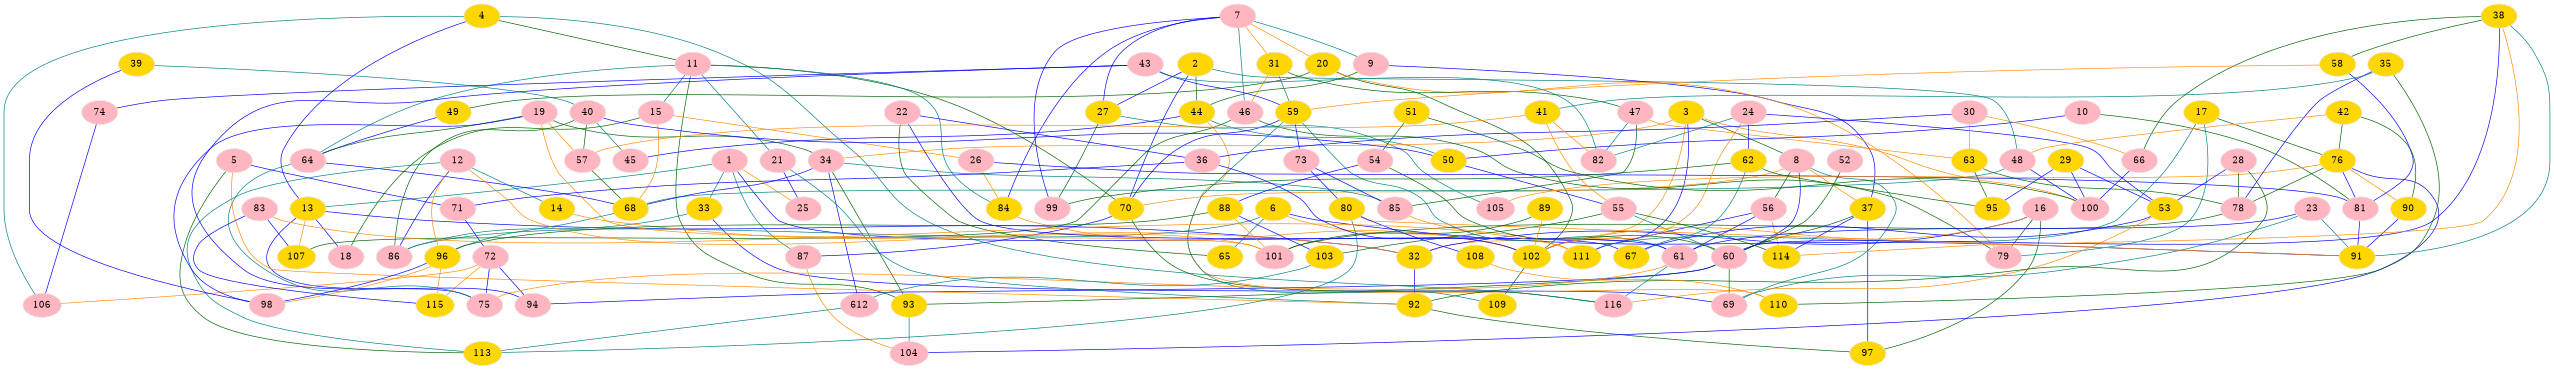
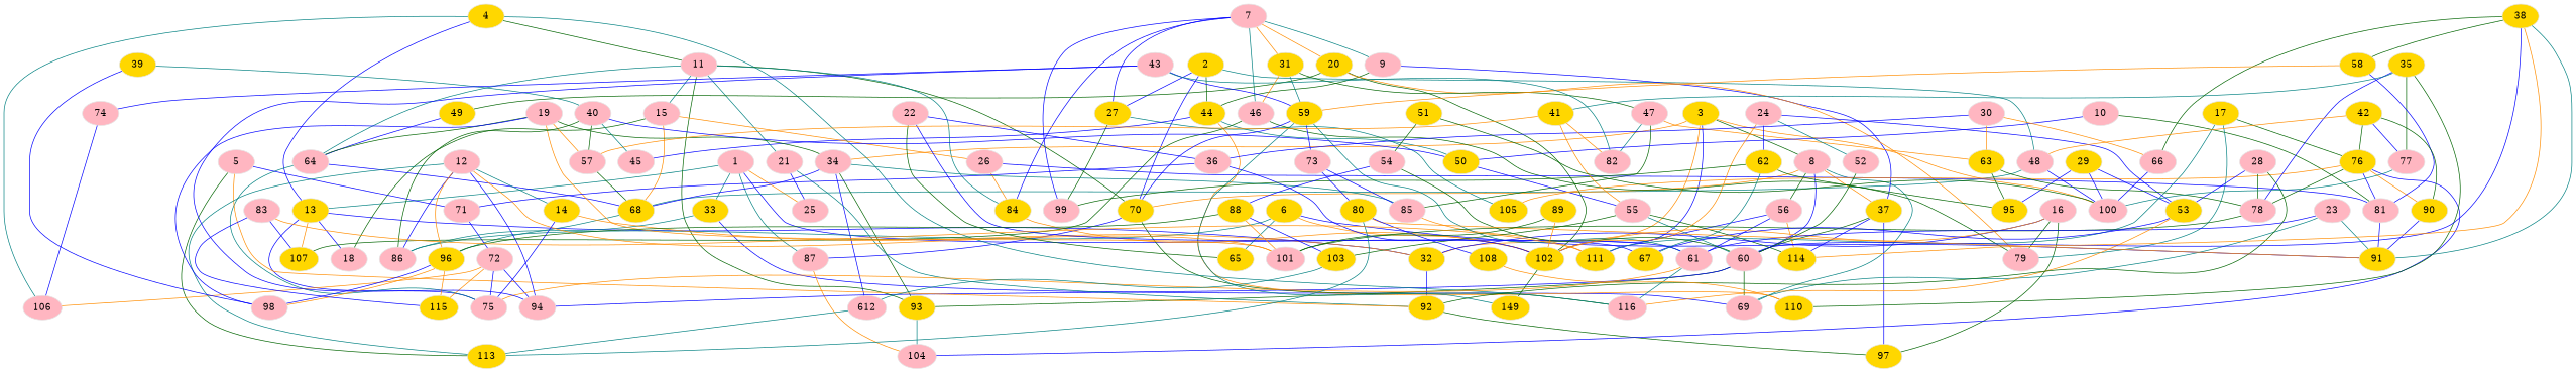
  graph {
    node [color=gray90 fillcolor=lightpink style=filled]
    edge [color=blue]
    13 [fillcolor=gold]
    1
    25
    33 [fillcolor=gold]
    67 [fillcolor=gold]
    87
    32 [fillcolor=gold]
    18
    75
    107 [fillcolor=gold]
    86
    69
    104
    2 [fillcolor=gold]
    27 [fillcolor=gold]
    44 [fillcolor=gold]
    70 [fillcolor=gold]
    48
    99
-   105
+   105 [fillcolor=gold]
    50 [fillcolor=gold]
    110 [fillcolor=gold]
    45
    116
    3 [fillcolor=gold]
    8
    34
    100
    102 [fillcolor=gold]
    37 [fillcolor=gold]
    56
    60
    92 [fillcolor=gold]
    93 [fillcolor=gold]
    68 [fillcolor=gold]
    85
    n37 [label=612]
-   109 [fillcolor=gold]
+   109 [fillcolor=gold label=149]
    4 [fillcolor=gold]
    11
    106
    84 [fillcolor=gold]
    15
    21
    64
    5
    71
    113 [fillcolor=gold]
    72
    97 [fillcolor=gold]
    6 [fillcolor=gold]
    65 [fillcolor=gold]
    91 [fillcolor=gold]
    7
    9
    20 [fillcolor=gold]
    31 [fillcolor=gold]
    46
    79
    49 [fillcolor=gold]
    47
    59 [fillcolor=gold]
    114 [fillcolor=gold]
    111 [fillcolor=gold]
    61
    94
    10
    81
    55
    26
    12
    14 [fillcolor=gold]
    96 [fillcolor=gold]
    101
    98
    115 [fillcolor=gold]
    16
    17 [fillcolor=gold]
    76 [fillcolor=gold]
    78
    90 [fillcolor=gold]
    19
    57
    22
    36
    23
    24
    52
    53 [fillcolor=gold]
    62 [fillcolor=gold]
    95 [fillcolor=gold]
    28
    29 [fillcolor=gold]
    30
    63 [fillcolor=gold]
    66
    82
    73
    35 [fillcolor=gold]
    41 [fillcolor=gold]
+   77
    38 [fillcolor=gold]
    58 [fillcolor=gold]
    39 [fillcolor=gold]
    40
    103 [fillcolor=gold]
    42 [fillcolor=gold]
    43
    74
    51 [fillcolor=gold]
    54
    88 [fillcolor=gold]
    80 [fillcolor=gold]
    108 [fillcolor=gold]
    83
    89 [fillcolor=gold]
    13 -- 32
    13 -- 18
    13 -- 75
    13 -- 107 [color=darkorange]
    1 -- 13 [color=teal]
    1 -- 25 [color=darkorange]
    1 -- 33 [color=teal]
    1 -- 67
    1 -- 87 [color=teal]
    33 -- 86 [color=teal]
    33 -- 69
    87 -- 104 [color=darkorange]
    32 -- 92
    2 -- 27
    2 -- 44 [color=darkgreen]
    2 -- 70
    2 -- 48 [color=teal]
    27 -- 99 [color=darkgreen]
    27 -- 105 [color=teal]
    44 -- 50 [color=teal]
    44 -- 110 [color=darkorange]
    44 -- 45
    70 -- 87
    70 -- 116 [color=darkgreen]
    48 -- 100
    48 -- 68 [color=teal]
    50 -- 55
    3 -- 32 [color=darkorange]
    3 -- 8 [color=darkgreen]
    3 -- 34 [color=darkorange]
    3 -- 100 [color=darkorange]
    3 -- 102
    8 -- 69 [color=teal]
    8 -- 70 [color=darkorange]
    8 -- 37 [color=darkorange]
    8 -- 56 [color=darkgreen]
    8 -- 60
    34 -- 93 [color=darkgreen]
    34 -- 68
    34 -- 85 [color=teal]
    34 -- n37
    102 -- 109 [color=darkgreen]
    37 -- 60 [color=darkgreen]
    37 -- 97
    37 -- 114
    56 -- 114 [color=darkorange]
    56 -- 111
    56 -- 61
    60 -- 69 [color=darkgreen]
    60 -- 93 [color=darkgreen]
    60 -- 94
    92 -- 97 [color=darkgreen]
    93 -- 104 [color=teal]
    68 -- 96 [color=teal]
    85 -- 111 [color=darkorange]
    n37 -- 113 [color=teal]
    4 -- 13
    4 -- 116 [color=teal]
    4 -- 11 [color=darkgreen]
    4 -- 106 [color=teal]
    11 -- 70 [color=darkgreen]
    11 -- 93 [color=darkgreen]
    11 -- 84 [color=teal]
    11 -- 15 [color=teal]
    11 -- 21 [color=teal]
    11 -- 64 [color=teal]
    84 -- 102 [color=darkorange]
    15 -- 18 [color=darkgreen]
    15 -- 68 [color=darkorange]
    15 -- 26 [color=darkorange]
    21 -- 25
    21 -- 92 [color=teal]
    64 -- 75 [color=teal]
    64 -- 68
    5 -- 92 [color=darkorange]
    5 -- 71
    5 -- 113 [color=darkgreen]
    71 -- 72
    72 -- 75
    72 -- 106 [color=darkorange]
    72 -- 94
    72 -- 115 [color=darkorange]
    6 -- 86 [color=teal]
    6 -- 102 [color=darkorange]
    6 -- 65 [color=teal]
    6 -- 91
    7 -- 27
    7 -- 99
    7 -- 84
    7 -- 9 [color=teal]
    7 -- 20 [color=darkorange]
    7 -- 31 [color=darkorange]
    7 -- 46 [color=teal]
    9 -- 44 [color=darkgreen]
    9 -- 37
    20 -- 102 [color=darkgreen]
    20 -- 79 [color=darkorange]
    20 -- 49 [color=darkgreen]
    31 -- 46 [color=darkorange]
    31 -- 47 [color=darkgreen]
    31 -- 59 [color=teal]
    46 -- 107 [color=darkgreen]
    46 -- 79 [color=darkgreen]
    49 -- 64
    47 -- 85 [color=darkgreen]
    47 -- 63 [color=darkorange]
    47 -- 82 [color=teal]
    59 -- 70
    59 -- 109 [color=teal]
    59 -- 61 [color=teal]
    59 -- 73
    61 -- 75 [color=darkorange]
    61 -- 116 [color=teal]
    10 -- 50
    10 -- 81 [color=darkgreen]
    81 -- 91
    55 -- 60 [color=teal]
    55 -- 114 [color=darkgreen]
    55 -- 103 [color=darkgreen]
    26 -- 84 [color=darkorange]
    26 -- 81
    12 -- 86
    12 -- 113 [color=teal]
+   12 -- 94
    12 -- 14 [color=teal]
    12 -- 96 [color=darkorange]
    12 -- 101 [color=darkorange]
    14 -- 32 [color=darkorange]
+   14 -- 75
    96 -- 98
    96 -- 98 [color=darkorange]
    96 -- 115 [color=darkorange]
    16 -- 32
    16 -- 102 [color=darkorange]
    16 -- 97 [color=darkgreen]
    16 -- 79 [color=darkgreen]
    17 -- 79 [color=teal]
    17 -- 111 [color=teal]
    17 -- 76 [color=darkgreen]
    76 -- 104
    76 -- 105 [color=darkorange]
    76 -- 81
    76 -- 78 [color=darkgreen]
    76 -- 90 [color=darkorange]
    78 -- 101 [color=darkgreen]
    90 -- 91
    19 -- 34 [color=darkgreen]
    19 -- 64 [color=darkgreen]
    19 -- 101 [color=darkorange]
    19 -- 98
    19 -- 57 [color=darkorange]
    57 -- 68 [color=darkgreen]
    22 -- 65 [color=darkgreen]
    22 -- 61
    22 -- 36
    36 -- 102
    36 -- 71
    23 -- 69 [color=teal]
    23 -- 91 [color=teal]
    23 -- 61
    24 -- 102 [color=darkorange]
-   24 -- 82 [color=teal]
+   24 -- 52 [color=teal]
    24 -- 53
    24 -- 62
    52 -- 60 [color=darkgreen]
    53 -- 67
    53 -- 116 [color=darkorange]
    62 -- 67 [color=teal]
    62 -- 99 [color=darkgreen]
    62 -- 95 [color=darkgreen]
    28 -- 92 [color=darkgreen]
    28 -- 78 [color=darkgreen]
    28 -- 53
    29 -- 100
    29 -- 53
    29 -- 95
    30 -- 36
    30 -- 63 [color=darkorange]
    30 -- 66 [color=darkorange]
    63 -- 78 [color=darkgreen]
    63 -- 95 [color=darkgreen]
    66 -- 100
    73 -- 85
    73 -- 80
    35 -- 110 [color=darkgreen]
    35 -- 78
    35 -- 41 [color=teal]
+   35 -- 77 [color=darkgreen]
    41 -- 55 [color=darkorange]
    41 -- 57 [color=darkorange]
    41 -- 82 [color=darkorange]
+   77 -- 100 [color=teal]
    38 -- 60
    38 -- 91 [color=teal]
    38 -- 114 [color=darkorange]
    38 -- 66 [color=darkgreen]
    38 -- 58 [color=darkgreen]
    58 -- 59 [color=darkorange]
    58 -- 81
    39 -- 98
    39 -- 40 [color=teal]
    40 -- 86 [color=darkgreen]
    40 -- 50
    40 -- 45 [color=teal]
    40 -- 57 [color=darkgreen]
    103 -- n37 [color=teal]
    42 -- 48 [color=darkorange]
    42 -- 76 [color=darkgreen]
    42 -- 90 [color=darkgreen]
+   42 -- 77
    43 -- 59
    43 -- 94
    43 -- 82 [color=teal]
    43 -- 74
    74 -- 106
    51 -- 100 [color=darkgreen]
    51 -- 54 [color=darkgreen]
    54 -- 60 [color=darkgreen]
    54 -- 88
    88 -- 96 [color=darkgreen]
    88 -- 101 [color=darkorange]
    88 -- 103
    80 -- 113 [color=teal]
    80 -- 91 [color=darkorange]
    80 -- 108
    108 -- 110 [color=darkorange]
    83 -- 107
    83 -- 111 [color=darkorange]
    83 -- 115
    89 -- 102 [color=darkorange]
    89 -- 101 [color=darkgreen]
  }
